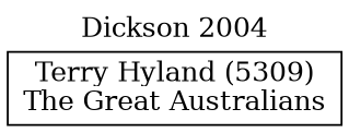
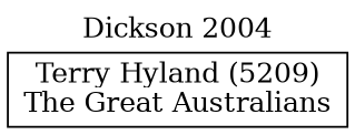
  digraph {
    label="Dickson 2004"
    labelloc=t
    mclimit=10
-   n1 [label="Terry Hyland (5309)\nThe Great Australians" shape=box]
+   n1 [label="Terry Hyland (5209)\nThe Great Australians" shape=box]
  }
